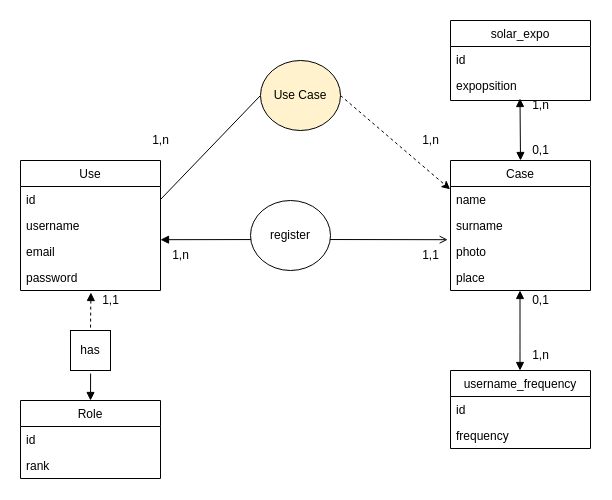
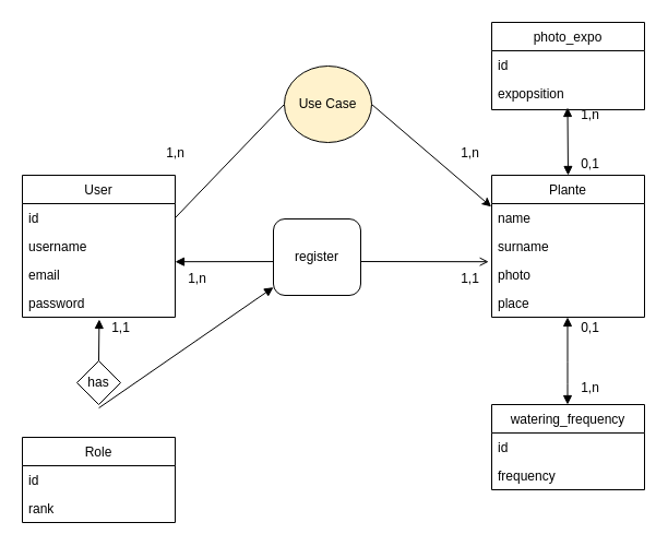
  <mxCell id="0" />
  <mxCell id="1" parent="0" />
- <mxCell id="2" value="Use" style="swimlane;fontStyle=0;childLayout=stackLayout;horizontal=1;startSize=26;fillColor=none;horizontalStack=0;resizeParent=1;resizeParentMax=0;resizeLast=0;collapsible=1;marginBottom=0;" parent="1" vertex="1"><mxGeometry x="20" y="160" width="140" height="130" as="geometry" /></mxCell>
+ <mxCell id="2" value="User" style="swimlane;fontStyle=0;childLayout=stackLayout;horizontal=1;startSize=26;fillColor=none;horizontalStack=0;resizeParent=1;resizeParentMax=0;resizeLast=0;collapsible=1;marginBottom=0;" parent="1" vertex="1"><mxGeometry x="20" y="160" width="140" height="130" as="geometry" /></mxCell>
  <mxCell id="3" value="id" style="text;strokeColor=none;fillColor=none;align=left;verticalAlign=top;spacingLeft=4;spacingRight=4;overflow=hidden;rotatable=0;points=[[0,0.5],[1,0.5]];portConstraint=eastwest;" parent="2" vertex="1"><mxGeometry y="26" width="140" height="26" as="geometry" /></mxCell>
  <mxCell id="4" value="username" style="text;strokeColor=none;fillColor=none;align=left;verticalAlign=top;spacingLeft=4;spacingRight=4;overflow=hidden;rotatable=0;points=[[0,0.5],[1,0.5]];portConstraint=eastwest;" parent="2" vertex="1"><mxGeometry y="52" width="140" height="26" as="geometry" /></mxCell>
  <mxCell id="5" value="email" style="text;strokeColor=none;fillColor=none;align=left;verticalAlign=top;spacingLeft=4;spacingRight=4;overflow=hidden;rotatable=0;points=[[0,0.5],[1,0.5]];portConstraint=eastwest;" parent="2" vertex="1"><mxGeometry y="78" width="140" height="26" as="geometry" /></mxCell>
  <mxCell id="6" value="password" style="text;strokeColor=none;fillColor=none;align=left;verticalAlign=top;spacingLeft=4;spacingRight=4;overflow=hidden;rotatable=0;points=[[0,0.5],[1,0.5]];portConstraint=eastwest;" parent="2" vertex="1"><mxGeometry y="104" width="140" height="26" as="geometry" /></mxCell>
  <mxCell id="7" value="Role" style="swimlane;fontStyle=0;childLayout=stackLayout;horizontal=1;startSize=26;fillColor=none;horizontalStack=0;resizeParent=1;resizeParentMax=0;resizeLast=0;collapsible=1;marginBottom=0;" parent="1" vertex="1"><mxGeometry x="20" y="400" width="140" height="78" as="geometry" /></mxCell>
  <mxCell id="8" value="id" style="text;strokeColor=none;fillColor=none;align=left;verticalAlign=top;spacingLeft=4;spacingRight=4;overflow=hidden;rotatable=0;points=[[0,0.5],[1,0.5]];portConstraint=eastwest;" parent="7" vertex="1"><mxGeometry y="26" width="140" height="26" as="geometry" /></mxCell>
  <mxCell id="9" value="rank" style="text;strokeColor=none;fillColor=none;align=left;verticalAlign=top;spacingLeft=4;spacingRight=4;overflow=hidden;rotatable=0;points=[[0,0.5],[1,0.5]];portConstraint=eastwest;" parent="7" vertex="1"><mxGeometry y="52" width="140" height="26" as="geometry" /></mxCell>
- <mxCell id="10" value="Case" style="swimlane;fontStyle=0;childLayout=stackLayout;horizontal=1;startSize=26;fillColor=none;horizontalStack=0;resizeParent=1;resizeParentMax=0;resizeLast=0;collapsible=1;marginBottom=0;" parent="1" vertex="1"><mxGeometry x="450" y="160" width="140" height="130" as="geometry" /></mxCell>
+ <mxCell id="10" value="Plante" style="swimlane;fontStyle=0;childLayout=stackLayout;horizontal=1;startSize=26;fillColor=none;horizontalStack=0;resizeParent=1;resizeParentMax=0;resizeLast=0;collapsible=1;marginBottom=0;" parent="1" vertex="1"><mxGeometry x="450" y="160" width="140" height="130" as="geometry" /></mxCell>
  <mxCell id="11" value="name" style="text;strokeColor=none;fillColor=none;align=left;verticalAlign=top;spacingLeft=4;spacingRight=4;overflow=hidden;rotatable=0;points=[[0,0.5],[1,0.5]];portConstraint=eastwest;" parent="10" vertex="1"><mxGeometry y="26" width="140" height="26" as="geometry" /></mxCell>
  <mxCell id="12" value="surname" style="text;strokeColor=none;fillColor=none;align=left;verticalAlign=top;spacingLeft=4;spacingRight=4;overflow=hidden;rotatable=0;points=[[0,0.5],[1,0.5]];portConstraint=eastwest;" parent="10" vertex="1"><mxGeometry y="52" width="140" height="26" as="geometry" /></mxCell>
  <mxCell id="13" value="photo" style="text;strokeColor=none;fillColor=none;align=left;verticalAlign=top;spacingLeft=4;spacingRight=4;overflow=hidden;rotatable=0;points=[[0,0.5],[1,0.5]];portConstraint=eastwest;" parent="10" vertex="1"><mxGeometry y="78" width="140" height="26" as="geometry" /></mxCell>
  <mxCell id="14" value="place" style="text;strokeColor=none;fillColor=none;align=left;verticalAlign=top;spacingLeft=4;spacingRight=4;overflow=hidden;rotatable=0;points=[[0,0.5],[1,0.5]];portConstraint=eastwest;" parent="10" vertex="1"><mxGeometry y="104" width="140" height="26" as="geometry" /></mxCell>
- <mxCell id="15" value="solar_expo" style="swimlane;fontStyle=0;childLayout=stackLayout;horizontal=1;startSize=26;fillColor=none;horizontalStack=0;resizeParent=1;resizeParentMax=0;resizeLast=0;collapsible=1;marginBottom=0;" parent="1" vertex="1"><mxGeometry x="450" y="20" width="140" height="80" as="geometry" /></mxCell>
+ <mxCell id="15" value="photo_expo" style="swimlane;fontStyle=0;childLayout=stackLayout;horizontal=1;startSize=26;fillColor=none;horizontalStack=0;resizeParent=1;resizeParentMax=0;resizeLast=0;collapsible=1;marginBottom=0;" parent="1" vertex="1"><mxGeometry x="450" y="20" width="140" height="80" as="geometry" /></mxCell>
  <mxCell id="16" value="id" style="text;strokeColor=none;fillColor=none;align=left;verticalAlign=top;spacingLeft=4;spacingRight=4;overflow=hidden;rotatable=0;points=[[0,0.5],[1,0.5]];portConstraint=eastwest;" parent="15" vertex="1"><mxGeometry y="26" width="140" height="26" as="geometry" /></mxCell>
  <mxCell id="17" value="expopsition" style="text;strokeColor=none;fillColor=none;align=left;verticalAlign=top;spacingLeft=4;spacingRight=4;overflow=hidden;rotatable=0;points=[[0,0.5],[1,0.5]];portConstraint=eastwest;" parent="15" vertex="1"><mxGeometry y="52" width="140" height="28" as="geometry" /></mxCell>
- <mxCell id="18" value="username_frequency" style="swimlane;fontStyle=0;childLayout=stackLayout;horizontal=1;startSize=26;fillColor=none;horizontalStack=0;resizeParent=1;resizeParentMax=0;resizeLast=0;collapsible=1;marginBottom=0;" parent="1" vertex="1"><mxGeometry x="450" y="370" width="140" height="78" as="geometry" /></mxCell>
+ <mxCell id="18" value="watering_frequency" style="swimlane;fontStyle=0;childLayout=stackLayout;horizontal=1;startSize=26;fillColor=none;horizontalStack=0;resizeParent=1;resizeParentMax=0;resizeLast=0;collapsible=1;marginBottom=0;" parent="1" vertex="1"><mxGeometry x="450" y="370" width="140" height="78" as="geometry" /></mxCell>
  <mxCell id="19" value="id" style="text;strokeColor=none;fillColor=none;align=left;verticalAlign=top;spacingLeft=4;spacingRight=4;overflow=hidden;rotatable=0;points=[[0,0.5],[1,0.5]];portConstraint=eastwest;" parent="18" vertex="1"><mxGeometry y="26" width="140" height="26" as="geometry" /></mxCell>
  <mxCell id="20" value="frequency" style="text;strokeColor=none;fillColor=none;align=left;verticalAlign=top;spacingLeft=4;spacingRight=4;overflow=hidden;rotatable=0;points=[[0,0.5],[1,0.5]];portConstraint=eastwest;" parent="18" vertex="1"><mxGeometry y="52" width="140" height="26" as="geometry" /></mxCell>
  <mxCell id="21" value="" style="endArrow=open;startArrow=block;endFill=1;startFill=1;html=1;entryX=-0.02;entryY=0.046;entryDx=0;entryDy=0;entryPerimeter=0;exitX=1;exitY=0.046;exitDx=0;exitDy=0;exitPerimeter=0;" parent="1" source="5" target="13" edge="1"><mxGeometry width="160" relative="1" as="geometry"><mxPoint x="224" y="240" as="sourcePoint" /><mxPoint x="384" y="240" as="targetPoint" /><Array as="points"><mxPoint x="300" y="239" /></Array></mxGeometry></mxCell>
- <mxCell id="22" value="" style="endArrow=block;startArrow=none;endFill=1;startFill=1;html=1;exitX=0.503;exitY=1.077;exitDx=0;exitDy=0;exitPerimeter=0;entryX=0.5;entryY=0;entryDx=0;entryDy=0;" parent="1" source="34" target="7" edge="1"><mxGeometry width="160" relative="1" as="geometry"><mxPoint x="60" y="349.996" as="sourcePoint" /><mxPoint x="240" y="350" as="targetPoint" /></mxGeometry></mxCell>
+ <mxCell id="22" value="" style="endArrow=block;startArrow=none;endFill=1;startFill=1;html=1;exitX=0.503;exitY=1.077;exitDx=0;exitDy=0;exitPerimeter=0;" parent="1" source="34" target="25" edge="1"><mxGeometry width="160" relative="1" as="geometry"><mxPoint x="60" y="349.996" as="sourcePoint" /><mxPoint x="240" y="350" as="targetPoint" /></mxGeometry></mxCell>
  <mxCell id="23" value="" style="endArrow=block;startArrow=block;endFill=1;startFill=1;html=1;" parent="1" edge="1"><mxGeometry width="160" relative="1" as="geometry"><mxPoint x="519.5" y="290" as="sourcePoint" /><mxPoint x="519.5" y="370" as="targetPoint" /><Array as="points"><mxPoint x="519.5" y="340.8" /></Array></mxGeometry></mxCell>
  <mxCell id="24" value="" style="endArrow=block;startArrow=block;endFill=1;startFill=1;html=1;" parent="1" edge="1"><mxGeometry width="160" relative="1" as="geometry"><mxPoint x="519.5" y="98" as="sourcePoint" /><mxPoint x="520" y="160" as="targetPoint" /></mxGeometry></mxCell>
- <mxCell id="25" value="register" style="ellipse;whiteSpace=wrap;html=1;" parent="1" vertex="1"><mxGeometry x="250" y="200" width="80" height="70" as="geometry" /></mxCell>
- <mxCell id="26" style="edgeStyle=none;html=1;exitX=1;exitY=0.5;exitDx=0;exitDy=0;entryX=-0.003;entryY=0.108;entryDx=0;entryDy=0;entryPerimeter=0;startArrow=none;dashed=1;" parent="1" source="28" target="11" edge="1"><mxGeometry relative="1" as="geometry"><Array as="points" /></mxGeometry></mxCell>
+ <mxCell id="25" value="register" style="whiteSpace=wrap;html=1;rounded=1;" parent="1" vertex="1"><mxGeometry x="250" y="200" width="80" height="70" as="geometry" /></mxCell>
+ <mxCell id="26" style="edgeStyle=none;html=1;exitX=1;exitY=0.5;exitDx=0;exitDy=0;entryX=-0.003;entryY=0.108;entryDx=0;entryDy=0;entryPerimeter=0;startArrow=none;" parent="1" source="28" target="11" edge="1"><mxGeometry relative="1" as="geometry"><Array as="points" /></mxGeometry></mxCell>
  <mxCell id="27" value="" style="edgeStyle=none;html=1;exitX=1;exitY=0.5;exitDx=0;exitDy=0;entryX=0;entryY=0.5;entryDx=0;entryDy=0;endArrow=none;" parent="1" source="3" target="28" edge="1"><mxGeometry relative="1" as="geometry"><mxPoint x="160" y="199" as="sourcePoint" /><mxPoint x="449.58" y="188.808" as="targetPoint" /><Array as="points" /></mxGeometry></mxCell>
  <mxCell id="28" value="Use Case" style="ellipse;whiteSpace=wrap;html=1;fillColor=#fff2cc;" parent="1" vertex="1"><mxGeometry x="260" y="60" width="80" height="70" as="geometry" /></mxCell>
  <mxCell id="29" value="1,n" style="text;html=1;align=center;verticalAlign=middle;resizable=0;points=[];autosize=1;strokeColor=none;fillColor=none;" parent="1" vertex="1"><mxGeometry x="520" y="90" width="40" height="30" as="geometry" /></mxCell>
  <mxCell id="30" value="0,1" style="text;html=1;align=center;verticalAlign=middle;resizable=0;points=[];autosize=1;strokeColor=none;fillColor=none;" parent="1" vertex="1"><mxGeometry x="520" y="135" width="40" height="30" as="geometry" /></mxCell>
  <mxCell id="31" value="0,1" style="text;html=1;align=center;verticalAlign=middle;resizable=0;points=[];autosize=1;strokeColor=none;fillColor=none;" parent="1" vertex="1"><mxGeometry x="520" y="285" width="40" height="30" as="geometry" /></mxCell>
  <mxCell id="32" value="1,n" style="text;html=1;align=center;verticalAlign=middle;resizable=0;points=[];autosize=1;strokeColor=none;fillColor=none;" parent="1" vertex="1"><mxGeometry x="520" y="340" width="40" height="30" as="geometry" /></mxCell>
- <mxCell id="33" value="" style="endArrow=none;startArrow=block;endFill=1;startFill=1;html=1;exitX=0.503;exitY=1.077;exitDx=0;exitDy=0;exitPerimeter=0;entryX=0.5;entryY=0;entryDx=0;entryDy=0;dashed=1;" parent="1" source="6" target="34" edge="1"><mxGeometry width="160" relative="1" as="geometry"><mxPoint x="90.42" y="292.002" as="sourcePoint" /><mxPoint x="90" y="400" as="targetPoint" /></mxGeometry></mxCell>
- <mxCell id="34" value="has" style="whiteSpace=wrap;html=1;rounded=0;" parent="1" vertex="1"><mxGeometry x="70" y="330" width="40" height="40" as="geometry" /></mxCell>
+ <mxCell id="33" value="" style="endArrow=none;startArrow=block;endFill=1;startFill=1;html=1;exitX=0.503;exitY=1.077;exitDx=0;exitDy=0;exitPerimeter=0;entryX=0.5;entryY=0;entryDx=0;entryDy=0;" parent="1" source="6" target="34" edge="1"><mxGeometry width="160" relative="1" as="geometry"><mxPoint x="90.42" y="292.002" as="sourcePoint" /><mxPoint x="90" y="400" as="targetPoint" /></mxGeometry></mxCell>
+ <mxCell id="34" value="has" style="rhombus;whiteSpace=wrap;html=1;rounded=0;" parent="1" vertex="1"><mxGeometry x="70" y="330" width="40" height="40" as="geometry" /></mxCell>
  <mxCell id="35" value="1,1" style="text;html=1;align=center;verticalAlign=middle;resizable=0;points=[];autosize=1;strokeColor=none;fillColor=none;" parent="1" vertex="1"><mxGeometry x="90" y="285" width="40" height="30" as="geometry" /></mxCell>
  <mxCell id="36" value="1,n" style="text;html=1;align=center;verticalAlign=middle;resizable=0;points=[];autosize=1;strokeColor=none;fillColor=none;" parent="1" vertex="1"><mxGeometry x="160" y="240" width="40" height="30" as="geometry" /></mxCell>
  <mxCell id="37" value="1,1" style="text;html=1;align=center;verticalAlign=middle;resizable=0;points=[];autosize=1;strokeColor=none;fillColor=none;" parent="1" vertex="1"><mxGeometry x="410" y="240" width="40" height="30" as="geometry" /></mxCell>
  <mxCell id="38" value="1,n" style="text;html=1;align=center;verticalAlign=middle;resizable=0;points=[];autosize=1;strokeColor=none;fillColor=none;" parent="1" vertex="1"><mxGeometry x="140" y="125" width="40" height="30" as="geometry" /></mxCell>
  <mxCell id="39" value="1,n" style="text;html=1;align=center;verticalAlign=middle;resizable=0;points=[];autosize=1;strokeColor=none;fillColor=none;" parent="1" vertex="1"><mxGeometry x="410" y="125" width="40" height="30" as="geometry" /></mxCell>
